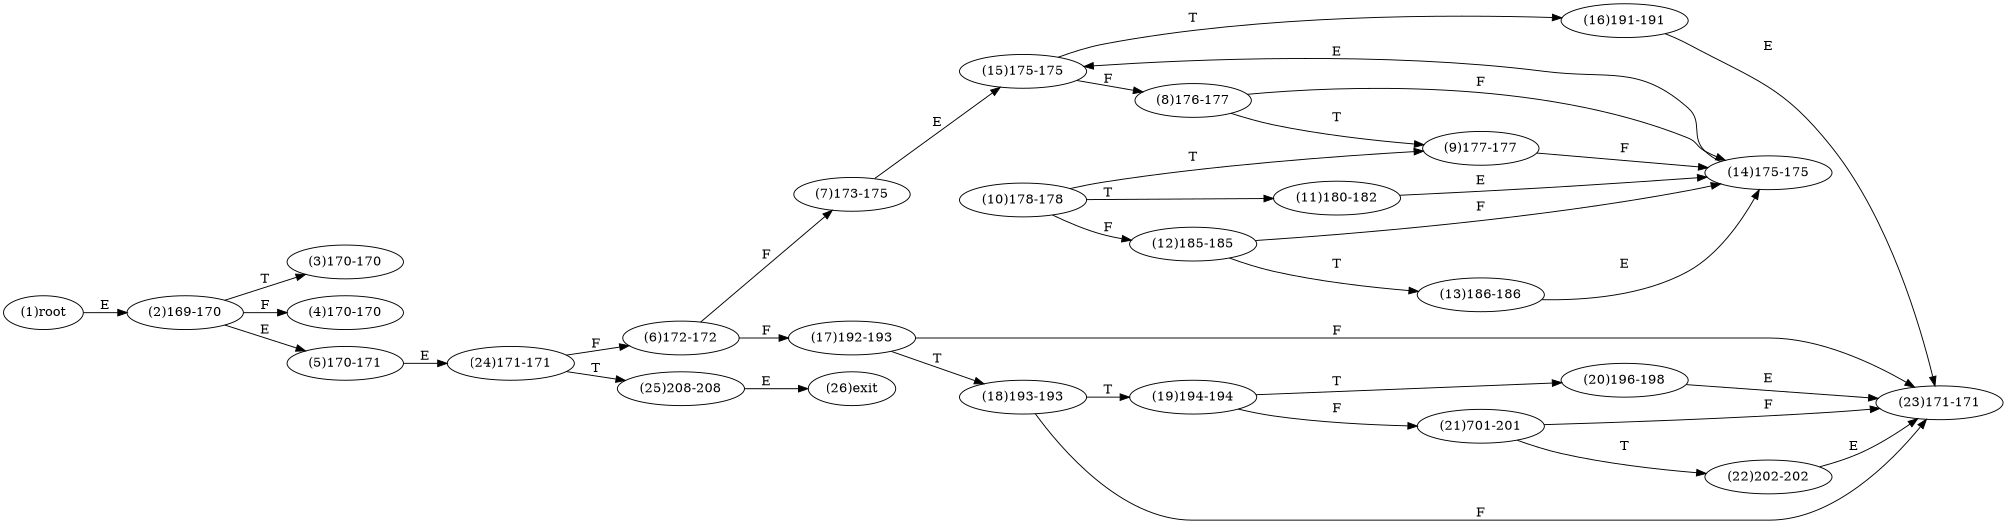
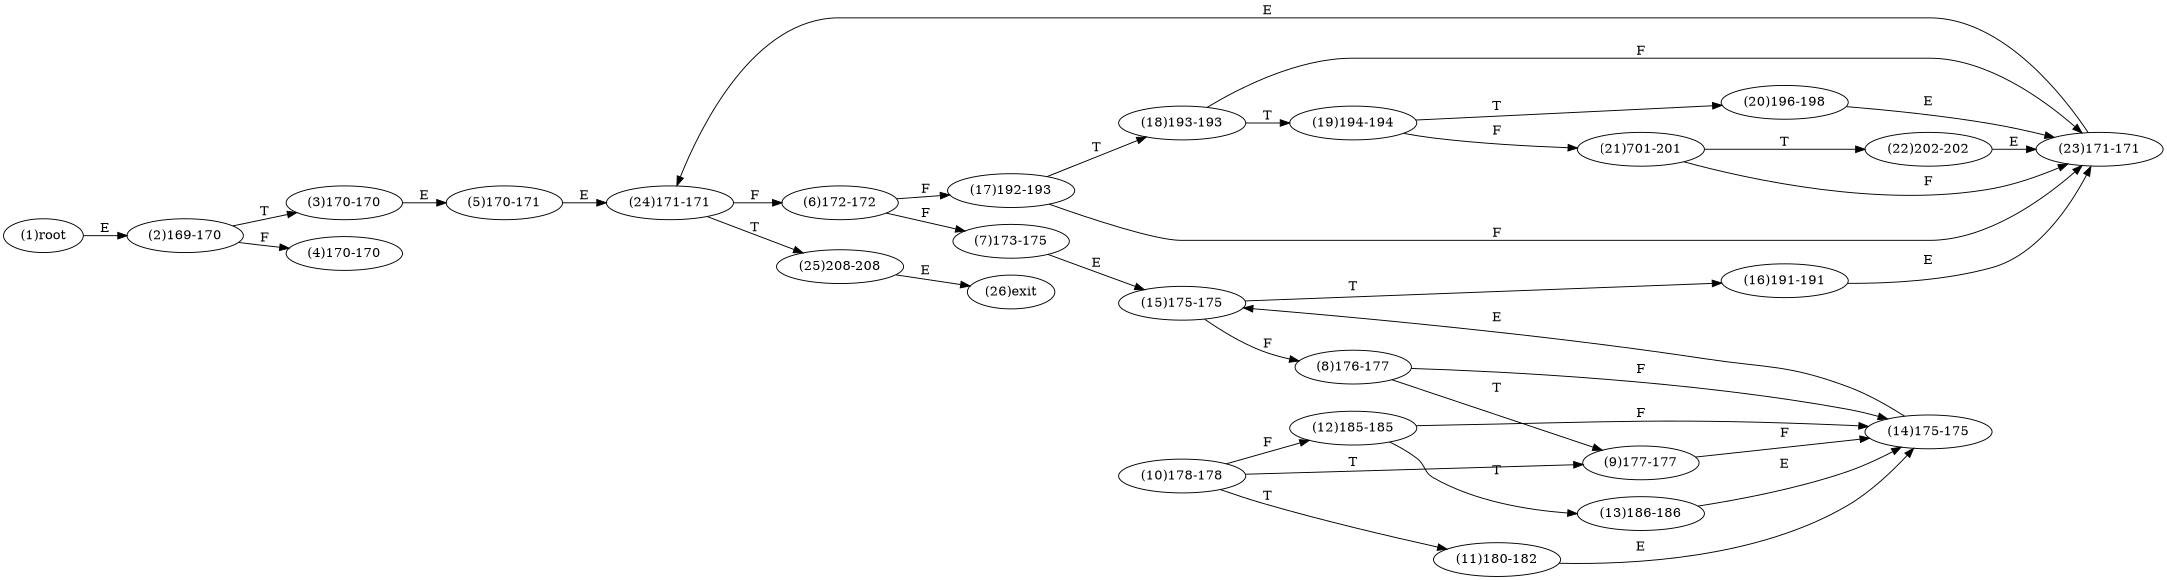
  digraph {
    rankdir=LR
    n1 [label="(1)root"]
    n2 [label="(2)169-170"]
    n3 [label="(3)170-170"]
    n4 [label="(4)170-170"]
    n5 [label="(5)170-171"]
    n6 [label="(24)171-171"]
    n7 [label="(6)172-172"]
    n8 [label="(25)208-208"]
    n9 [label="(7)173-175"]
    n10 [label="(17)192-193"]
    n11 [label="(15)175-175"]
    n12 [label="(18)193-193"]
    n13 [label="(23)171-171"]
    n14 [label="(8)176-177"]
    n15 [label="(16)191-191"]
    n16 [label="(9)177-177"]
    n17 [label="(14)175-175"]
    n18 [label="(10)178-178"]
    n19 [label="(11)180-182"]
    n20 [label="(12)185-185"]
    n21 [label="(13)186-186"]
    n22 [label="(19)194-194"]
    n23 [label="(21)701-201"]
    n24 [label="(20)196-198"]
    n25 [label="(22)202-202"]
    n26 [label="(26)exit"]
    n1 -> n2 [label=E]
    n2 -> n3 [label=T]
    n2 -> n4 [label=F]
-   n2 -> n5 [label=E]
+   n3 -> n5 [label=E]
    n5 -> n6 [label=E]
    n6 -> n7 [label=F]
    n6 -> n8 [label=T]
    n7 -> n9 [label=F]
    n7 -> n10 [label=F]
    n8 -> n26 [label=E]
    n9 -> n11 [label=E]
    n10 -> n12 [label=T]
    n10 -> n13 [label=F]
    n11 -> n14 [label=F]
    n11 -> n15 [label=T]
    n12 -> n13 [label=F]
    n12 -> n22 [label=T]
+   n13 -> n6 [label=E]
    n14 -> n16 [label=T]
    n14 -> n17 [label=F]
    n15 -> n13 [label=E]
    n16 -> n17 [label=F]
    n17 -> n11 [label=E]
    n18 -> n16 [label=T]
    n18 -> n19 [label=T]
    n18 -> n20 [label=F]
    n19 -> n17 [label=E]
    n20 -> n17 [label=F]
    n20 -> n21 [label=T]
    n21 -> n17 [label=E]
    n22 -> n23 [label=F]
    n22 -> n24 [label=T]
    n23 -> n13 [label=F]
    n23 -> n25 [label=T]
    n24 -> n13 [label=E]
    n25 -> n13 [label=E]
  }
